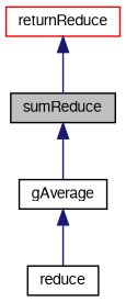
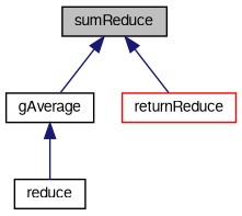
  digraph {
    rankdir=TB
    node [color=black fontname=FreeSans fontsize=10 shape=record]
    edge [color=midnightblue dir=back fontname=FreeSans fontsize=10 labelfontname=FreeSans labelfontsize=10 style=solid]
    n1 [fillcolor=grey75 fontcolor=black height=0.2 label=sumReduce style=filled width=0.4]
    n2 [height=0.2 label=gAverage width=0.4]
    n3 [color=red height=0.2 label=returnReduce width=0.4]
    n4 [height=0.2 label=reduce width=0.4]
    n1 -> n2
-   n3 -> n1
+   n1 -> n3
    n2 -> n4
  }
